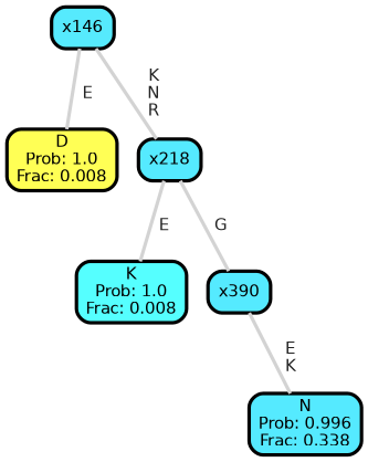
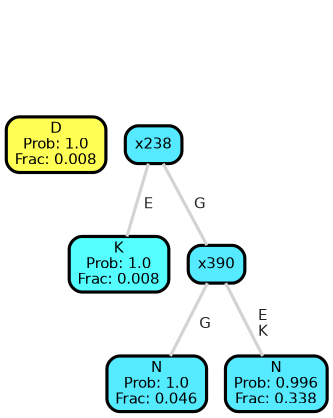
  graph {
    ranksep="0 equally"
    splines=straight
    node [color=black fillcolor="#55eaff" fontcolor=black fontname=helvetica penwidth=3 shape=box style="filled, rounded"]
    edge [color=lightgray fontcolor=grey14 fontname=helvetica fontweight=bold penwidth=3]
    n1 [fillcolor="#ffff55" label="D\nProb: 1.0\nFrac: 0.008"]
-   n2 [fillcolor="#56eafd" label=x146]
-   n3 [label=x218]
+   n3 [label=x238]
    n4 [fillcolor="#55ffff" label="K\nProb: 1.0\nFrac: 0.008"]
    n5 [label=x390]
+   n6 [fillcolor="#55ebff" label="N\nProb: 1.0\nFrac: 0.046"]
    n7 [label="N\nProb: 0.996\nFrac: 0.338"]
    subgraph sub_1 {
      rank=same
    }
-   n2 -- n1 [label=" E"]
-   n2 -- n3 [label=" K\n N\n R"]
    n3 -- n4 [label=" E"]
    n3 -- n5 [label=" G"]
+   n5 -- n6 [label=" G"]
    n5 -- n7 [label=" E\n K"]
  }
